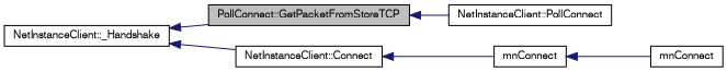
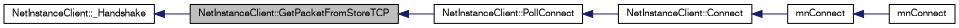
  digraph {
    rankdir=LR
    node [color=black fillcolor=white fontname=FreeSans fontsize=10 shape=record style=filled]
    edge [color=midnightblue dir=back fontname=FreeSans fontsize=10 labelfontname=FreeSans labelfontsize=10 style=solid]
-   n1 [fillcolor=grey75 fontcolor=black height=0.2 label="PollConnect::GetPacketFromStoreTCP" width=0.4]
+   n1 [fillcolor=grey75 fontcolor=black height=0.2 label="NetInstanceClient::GetPacketFromStoreTCP" width=0.4]
    n2 [height=0.2 label="NetInstanceClient::PollConnect" width=0.4]
    n3 [height=0.2 label="NetInstanceClient::_Handshake" width=0.4]
    n4 [height=0.2 label="NetInstanceClient::Connect" width=0.4]
    n5 [height=0.2 label=mnConnect width=0.4]
    n6 [height=0.2 label=mnConnect width=0.4]
    n1 -> n2
-   n3 -> n4
+   n2 -> n4
    n3 -> n1
    n4 -> n5
    n5 -> n6
  }
